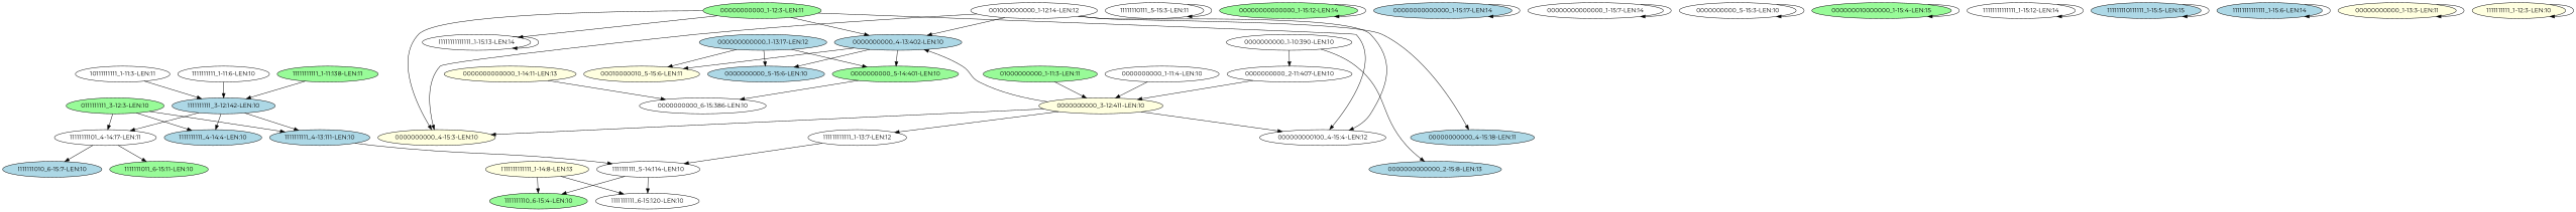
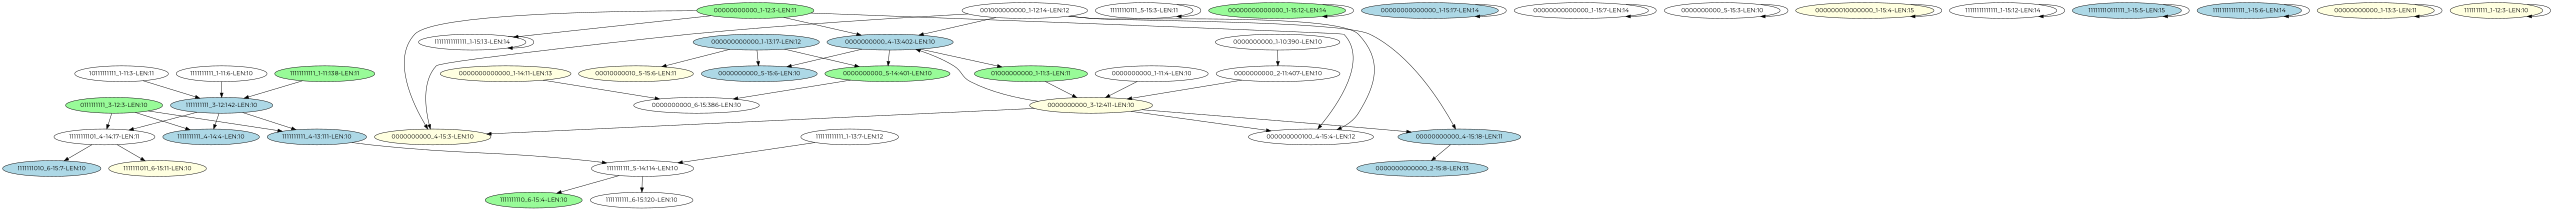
  digraph {
    fontname=Montserrat
    node [fillcolor=white fontname=Montserrat style=filled]
    edge [fontname=Montserrat]
    "0000000000_5-14:401-LEN:10" [fillcolor=palegreen]
    "0000000000_6-15:386-LEN:10"
    "11111111111111_1-15:13-LEN:14"
    "111111111111_1-13:7-LEN:12"
    "1111111111_5-14:114-LEN:10"
    "1111111111_6-15:120-LEN:10"
    "1111111110_6-15:4-LEN:10" [fillcolor=palegreen]
    "11111110111_5-15:3-LEN:11"
    "00000000000000_1-15:12-LEN:14" [fillcolor=palegreen]
    "0000000000_3-12:411-LEN:10" [fillcolor=lightyellow]
    "000000000100_4-15:4-LEN:12"
    "0000000000_4-13:402-LEN:10" [fillcolor=lightblue]
    "00000000000_4-15:18-LEN:11" [fillcolor=lightblue]
    "0000000000_4-15:3-LEN:10" [fillcolor=lightyellow]
    n15 [fillcolor=lightyellow label="00010000010_5-15:6-LEN:11"]
    "0000000000_5-15:6-LEN:10" [fillcolor=lightblue]
    "01000000000_1-11:3-LEN:11" [fillcolor=palegreen]
    "00000000000000_1-15:17-LEN:14" [fillcolor=lightblue]
    "1111111111_4-13:111-LEN:10" [fillcolor=lightblue]
    "00000000000_1-12:3-LEN:11" [fillcolor=palegreen]
    "000000000000_1-13:17-LEN:12" [fillcolor=lightblue]
    "00000000000000_1-15:7-LEN:14"
    "1111111111_3-12:142-LEN:10" [fillcolor=lightblue]
    "10111111111_1-11:3-LEN:11"
    "1111111111_4-14:4-LEN:10" [fillcolor=lightblue]
    "11111111101_4-14:17-LEN:11"
    "1111111010_6-15:7-LEN:10" [fillcolor=lightblue]
-   "1111111011_6-15:11-LEN:10" [fillcolor=palegreen]
+   "1111111011_6-15:11-LEN:10" [fillcolor=lightyellow]
    "0111111111_3-12:3-LEN:10" [fillcolor=palegreen]
    "0000000000_5-15:3-LEN:10"
    "001000000000_1-12:14-LEN:12"
    "0000000000_2-11:407-LEN:10"
-   "000000010000000_1-15:4-LEN:15" [fillcolor=palegreen]
+   "000000010000000_1-15:4-LEN:15" [fillcolor=lightyellow]
    "11111111111111_1-15:12-LEN:14"
    "0000000000000_1-14:11-LEN:13" [fillcolor=lightyellow]
    "1111111111_1-11:6-LEN:10"
    "0000000000_1-11:4-LEN:10"
    "111111110111111_1-15:5-LEN:15" [fillcolor=lightblue]
    "11111111111111_1-15:6-LEN:14" [fillcolor=lightblue]
    "00000000000_1-13:3-LEN:11" [fillcolor=lightyellow]
    "11111111111_1-11:138-LEN:11" [fillcolor=palegreen]
-   "1111111111111_1-14:8-LEN:13" [fillcolor=lightyellow]
    "1111111111_1-12:3-LEN:10" [fillcolor=lightyellow]
    "0000000000_1-10:390-LEN:10"
    "0000000000000_2-15:8-LEN:13" [fillcolor=lightblue]
    "0000000000_5-14:401-LEN:10" -> "0000000000_6-15:386-LEN:10"
    "11111111111111_1-15:13-LEN:14" -> "11111111111111_1-15:13-LEN:14"
    "111111111111_1-13:7-LEN:12" -> "1111111111_5-14:114-LEN:10"
    "1111111111_5-14:114-LEN:10" -> "1111111111_6-15:120-LEN:10"
    "1111111111_5-14:114-LEN:10" -> "1111111110_6-15:4-LEN:10"
    "11111110111_5-15:3-LEN:11" -> "11111110111_5-15:3-LEN:11"
    "00000000000000_1-15:12-LEN:14" -> "00000000000000_1-15:12-LEN:14"
    "0000000000_3-12:411-LEN:10" -> "000000000100_4-15:4-LEN:12"
    "0000000000_3-12:411-LEN:10" -> "0000000000_4-13:402-LEN:10"
-   "0000000000_3-12:411-LEN:10" -> "111111111111_1-13:7-LEN:12"
+   "0000000000_3-12:411-LEN:10" -> "00000000000_4-15:18-LEN:11"
    "0000000000_3-12:411-LEN:10" -> "0000000000_4-15:3-LEN:10"
    "0000000000_4-13:402-LEN:10" -> "0000000000_5-14:401-LEN:10"
-   "0000000000_4-13:402-LEN:10" -> n15
+   "0000000000_4-13:402-LEN:10" -> "01000000000_1-11:3-LEN:11"
    "0000000000_4-13:402-LEN:10" -> "0000000000_5-15:6-LEN:10"
    "01000000000_1-11:3-LEN:11" -> "0000000000_3-12:411-LEN:10"
    "00000000000000_1-15:17-LEN:14" -> "00000000000000_1-15:17-LEN:14"
    "1111111111_4-13:111-LEN:10" -> "1111111111_5-14:114-LEN:10"
    "00000000000_1-12:3-LEN:11" -> "11111111111111_1-15:13-LEN:14"
    "00000000000_1-12:3-LEN:11" -> "000000000100_4-15:4-LEN:12"
    "00000000000_1-12:3-LEN:11" -> "0000000000_4-13:402-LEN:10"
    "00000000000_1-12:3-LEN:11" -> "0000000000_4-15:3-LEN:10"
    "000000000000_1-13:17-LEN:12" -> "0000000000_5-14:401-LEN:10"
    "000000000000_1-13:17-LEN:12" -> n15
    "000000000000_1-13:17-LEN:12" -> "0000000000_5-15:6-LEN:10"
    "00000000000000_1-15:7-LEN:14" -> "00000000000000_1-15:7-LEN:14"
    "1111111111_3-12:142-LEN:10" -> "1111111111_4-13:111-LEN:10"
    "1111111111_3-12:142-LEN:10" -> "1111111111_4-14:4-LEN:10"
    "1111111111_3-12:142-LEN:10" -> "11111111101_4-14:17-LEN:11"
    "10111111111_1-11:3-LEN:11" -> "1111111111_3-12:142-LEN:10"
    "11111111101_4-14:17-LEN:11" -> "1111111010_6-15:7-LEN:10"
    "11111111101_4-14:17-LEN:11" -> "1111111011_6-15:11-LEN:10"
    "0111111111_3-12:3-LEN:10" -> "1111111111_4-13:111-LEN:10"
    "0111111111_3-12:3-LEN:10" -> "1111111111_4-14:4-LEN:10"
    "0111111111_3-12:3-LEN:10" -> "11111111101_4-14:17-LEN:11"
    "0000000000_5-15:3-LEN:10" -> "0000000000_5-15:3-LEN:10"
    "001000000000_1-12:14-LEN:12" -> "000000000100_4-15:4-LEN:12"
    "001000000000_1-12:14-LEN:12" -> "0000000000_4-13:402-LEN:10"
    "001000000000_1-12:14-LEN:12" -> "00000000000_4-15:18-LEN:11"
    "001000000000_1-12:14-LEN:12" -> "0000000000_4-15:3-LEN:10"
    "0000000000_2-11:407-LEN:10" -> "0000000000_3-12:411-LEN:10"
    "000000010000000_1-15:4-LEN:15" -> "000000010000000_1-15:4-LEN:15"
    "11111111111111_1-15:12-LEN:14" -> "11111111111111_1-15:12-LEN:14"
    "0000000000000_1-14:11-LEN:13" -> "0000000000_6-15:386-LEN:10"
    "1111111111_1-11:6-LEN:10" -> "1111111111_3-12:142-LEN:10"
    "0000000000_1-11:4-LEN:10" -> "0000000000_3-12:411-LEN:10"
    "111111110111111_1-15:5-LEN:15" -> "111111110111111_1-15:5-LEN:15"
    "11111111111111_1-15:6-LEN:14" -> "11111111111111_1-15:6-LEN:14"
    "00000000000_1-13:3-LEN:11" -> "00000000000_1-13:3-LEN:11"
    "11111111111_1-11:138-LEN:11" -> "1111111111_3-12:142-LEN:10"
-   "1111111111111_1-14:8-LEN:13" -> "1111111111_6-15:120-LEN:10"
-   "1111111111111_1-14:8-LEN:13" -> "1111111110_6-15:4-LEN:10"
    "1111111111_1-12:3-LEN:10" -> "1111111111_1-12:3-LEN:10"
    "0000000000_1-10:390-LEN:10" -> "0000000000_2-11:407-LEN:10"
-   "0000000000_1-10:390-LEN:10" -> "0000000000000_2-15:8-LEN:13"
+   "00000000000_4-15:18-LEN:11" -> "0000000000000_2-15:8-LEN:13"
  }
